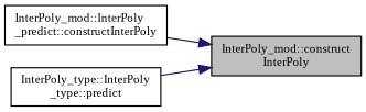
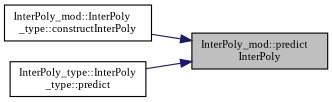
  digraph {
    fontname="Liberation Serif"
    rankdir=RL
    node [color=black fillcolor=white fontname="Liberation Serif" fontsize=10 shape=record style=filled]
    edge [color=midnightblue dir=back fontname="Liberation Serif" fontsize=10 labelfontname=Helvetica labelfontsize=10 style=solid]
-   n1 [fillcolor=grey75 fontcolor=black height=0.2 label="InterPoly_mod::construct\lInterPoly" width=0.4]
-   n2 [height=0.2 label="InterPoly_mod::InterPoly\l_predict::constructInterPoly" width=0.4]
+   n1 [fillcolor=grey75 fontcolor=black height=0.2 label="InterPoly_mod::predict\lInterPoly" width=0.4]
+   n2 [height=0.2 label="InterPoly_mod::InterPoly\l_type::constructInterPoly" width=0.4]
    n3 [height=0.2 label="InterPoly_type::InterPoly\l_type::predict" width=0.4]
    n1 -> n2
    n1 -> n3
  }
